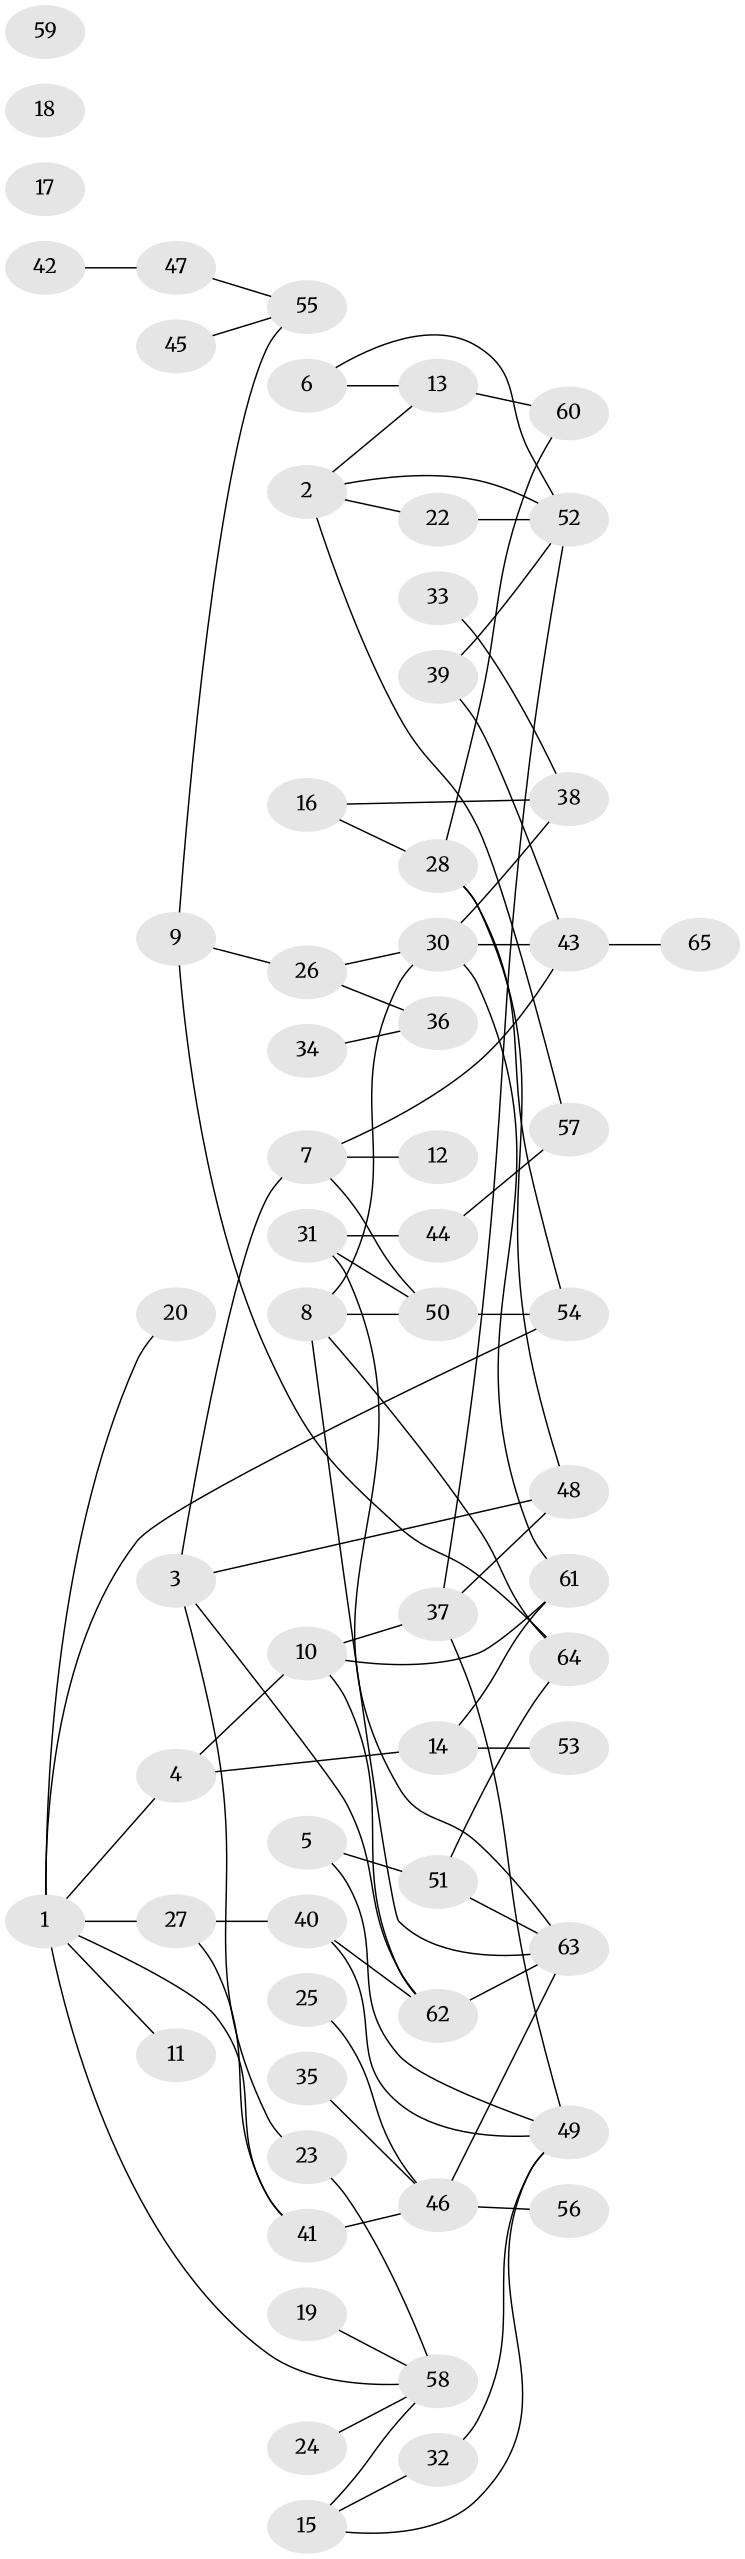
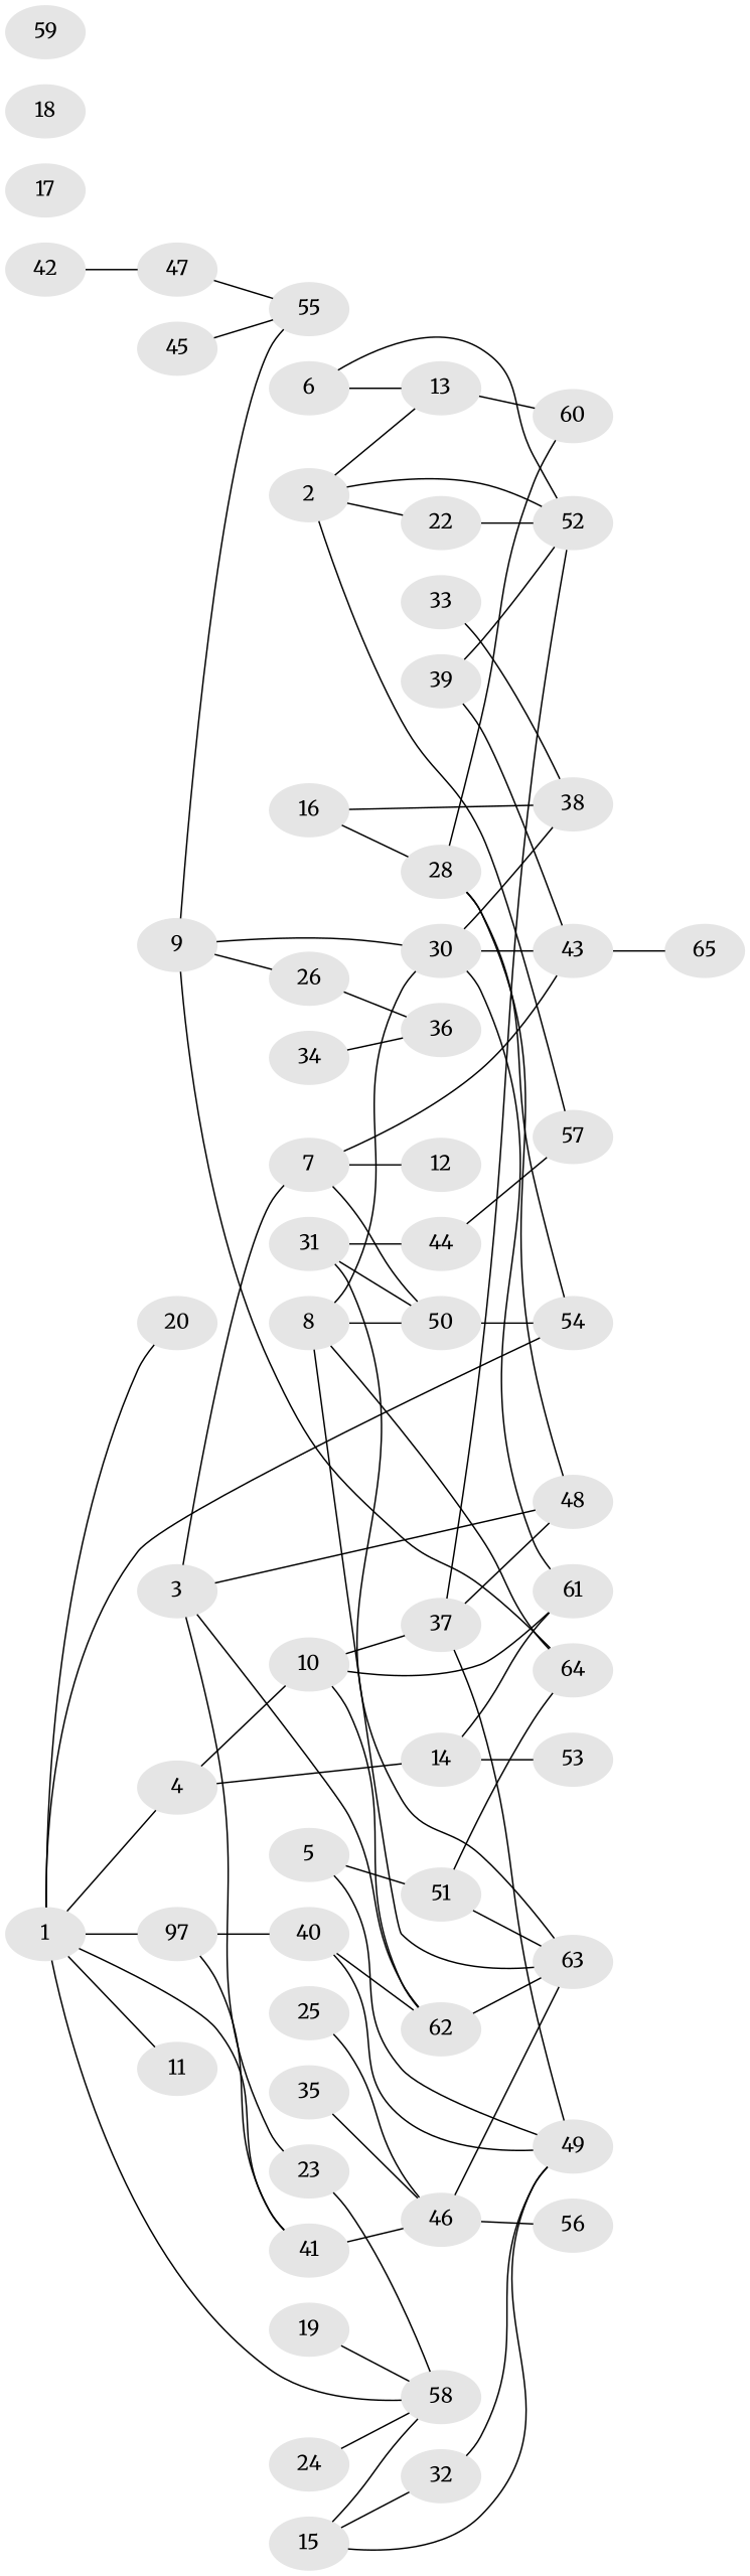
  graph {
    fontname=Merriweather
    rankdir=LR
    node [color=gray90 fontname=Merriweather style=filled]
    edge [fontname=Merriweather]
    1
    4
    11
    20
-   27
+   27 [label=97]
    41
    54
    58
    10
    14
    40
    46
    2
    13
    22
    52
    57
    60
    3
    7
    23
    48
    62
    12
    43
    50
    63
    37
    61
    53
    5
    49
    51
    64
    6
    65
    8
    30
    38
    9
    26
    55
    36
    15
    32
    16
    28
    17
    18
    19
    24
    25
    56
    34
    47
    31
    44
    33
    35
    39
    42
    45
    59
    1 -- 4
    1 -- 11
    1 -- 20
    1 -- 27
    1 -- 41
    1 -- 54
    1 -- 58
    4 -- 10
    4 -- 14
    27 -- 41
    27 -- 40
    41 -- 46
    10 -- 62
    10 -- 37
    10 -- 61
    14 -- 61
    14 -- 53
    40 -- 62
    40 -- 49
    46 -- 63
    46 -- 56
    2 -- 13
    2 -- 22
    2 -- 52
    2 -- 57
    13 -- 60
    22 -- 52
    3 -- 7
    3 -- 23
    3 -- 48
    3 -- 62
    7 -- 12
    7 -- 43
    7 -- 50
    23 -- 58
    62 -- 63
    43 -- 65
    50 -- 54
    37 -- 52
    37 -- 48
    37 -- 49
    5 -- 49
    5 -- 51
    51 -- 63
    51 -- 64
    6 -- 13
    6 -- 52
    8 -- 50
    8 -- 63
    8 -- 64
    8 -- 30
    30 -- 43
    30 -- 61
    30 -- 38
    9 -- 64
    9 -- 26
    9 -- 55
-   26 -- 30
+   9 -- 30
    26 -- 36
    15 -- 58
    15 -- 49
    15 -- 32
    32 -- 49
    16 -- 38
    16 -- 28
    28 -- 54
    28 -- 60
    28 -- 48
    19 -- 58
    24 -- 58
    25 -- 46
    34 -- 36
    47 -- 55
    31 -- 50
    31 -- 63
    31 -- 44
    44 -- 57
    33 -- 38
    35 -- 46
    39 -- 52
    39 -- 43
    42 -- 47
    45 -- 55
  }
